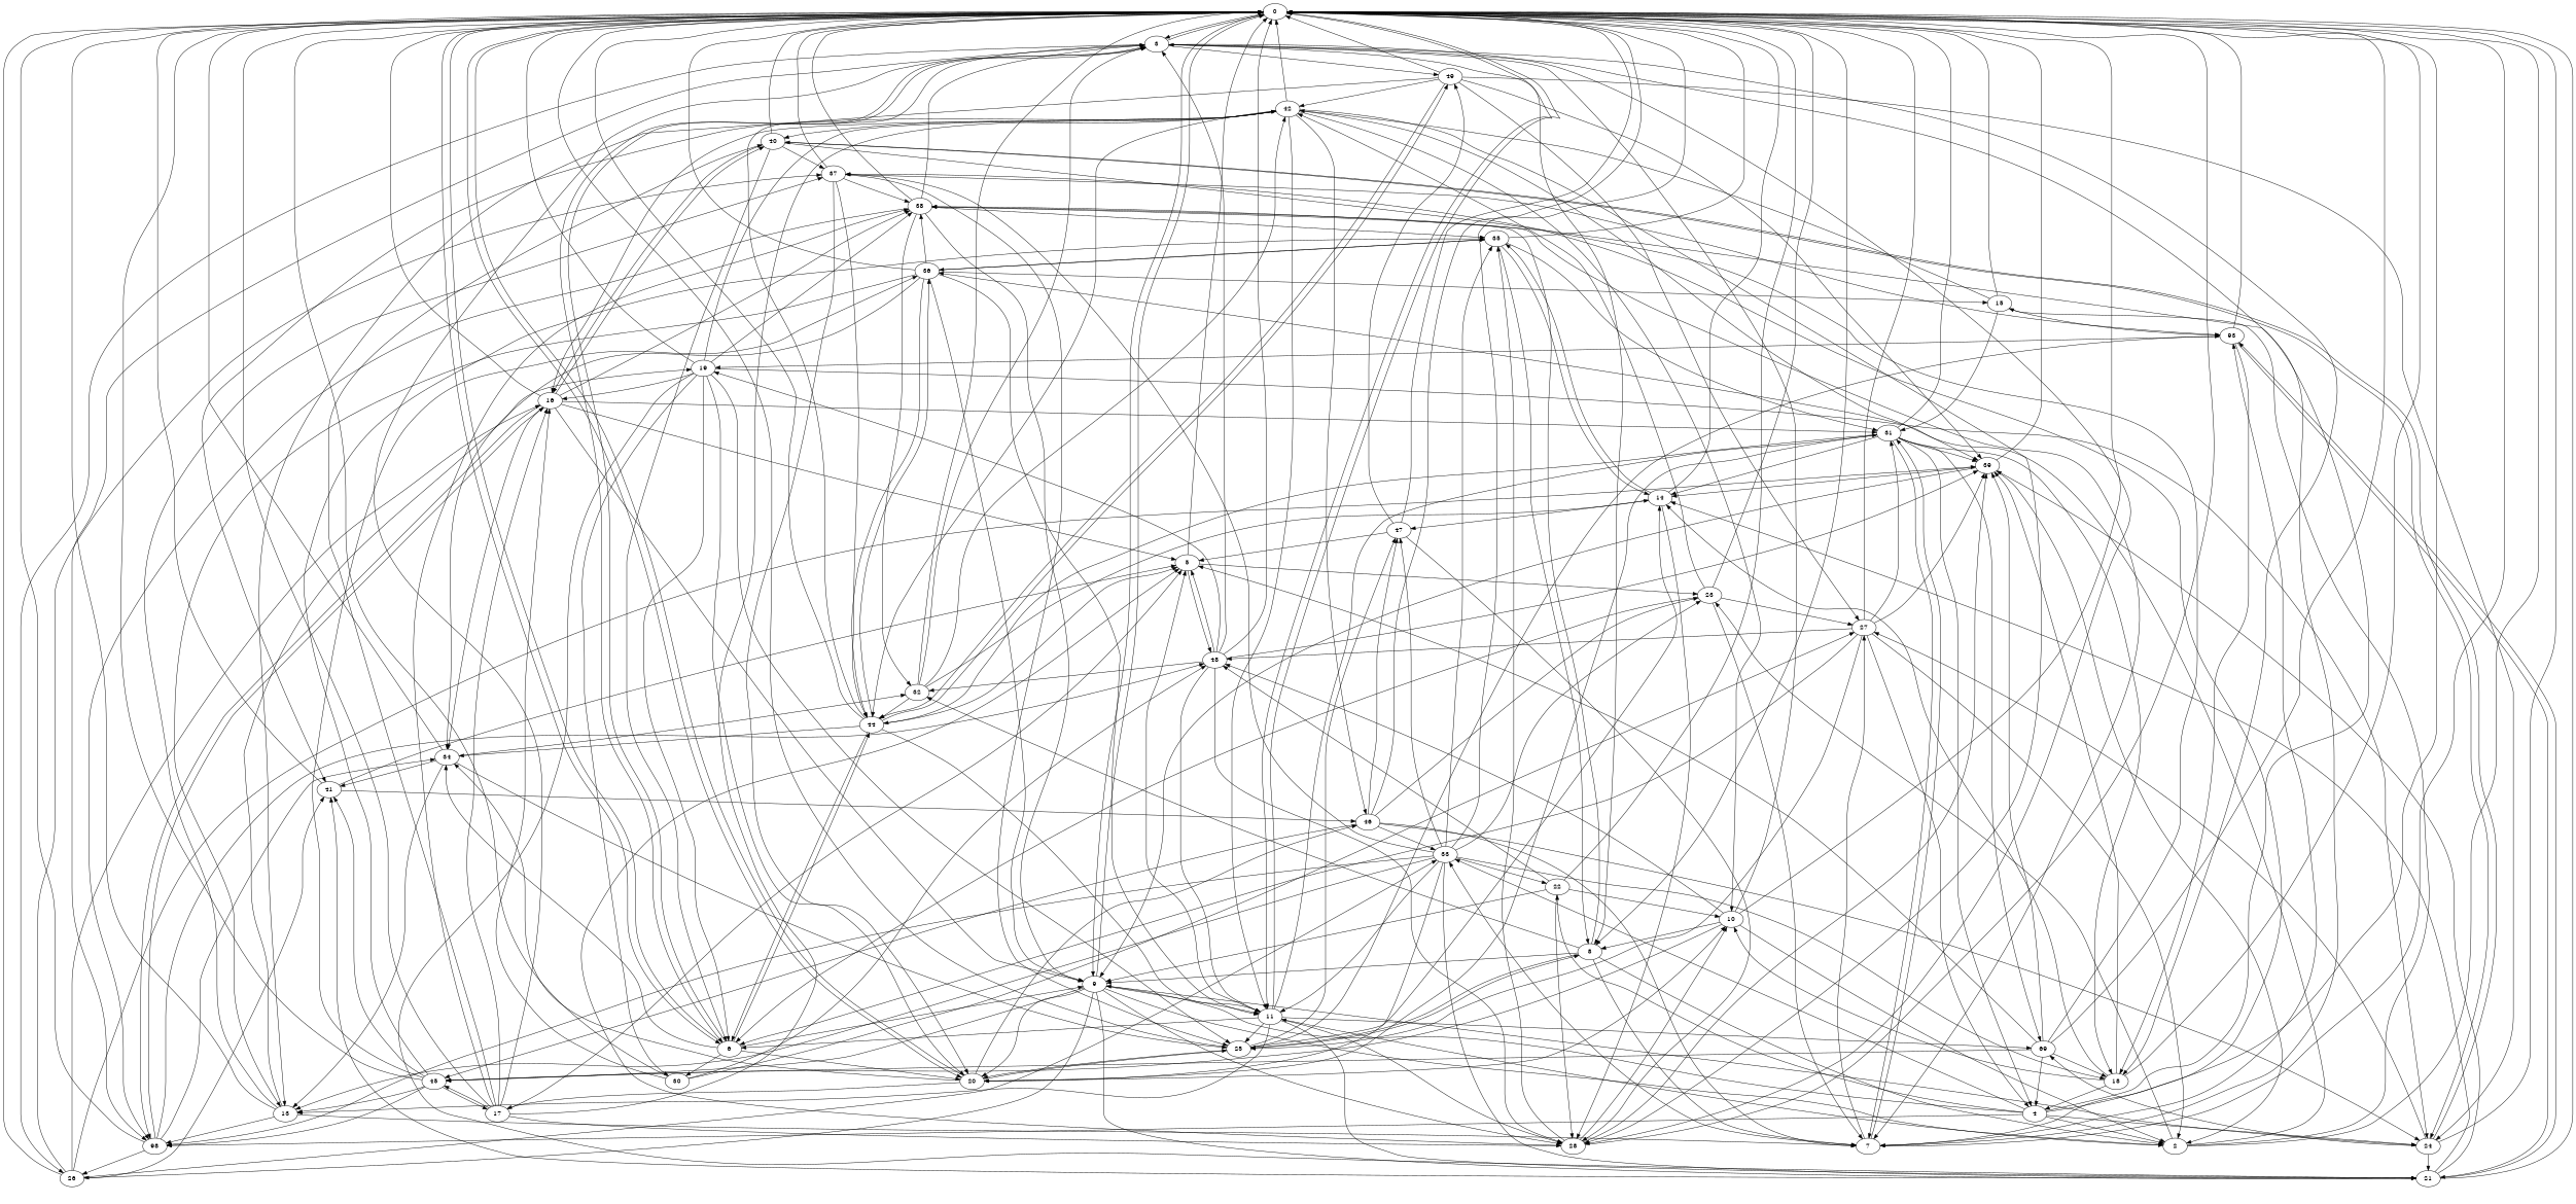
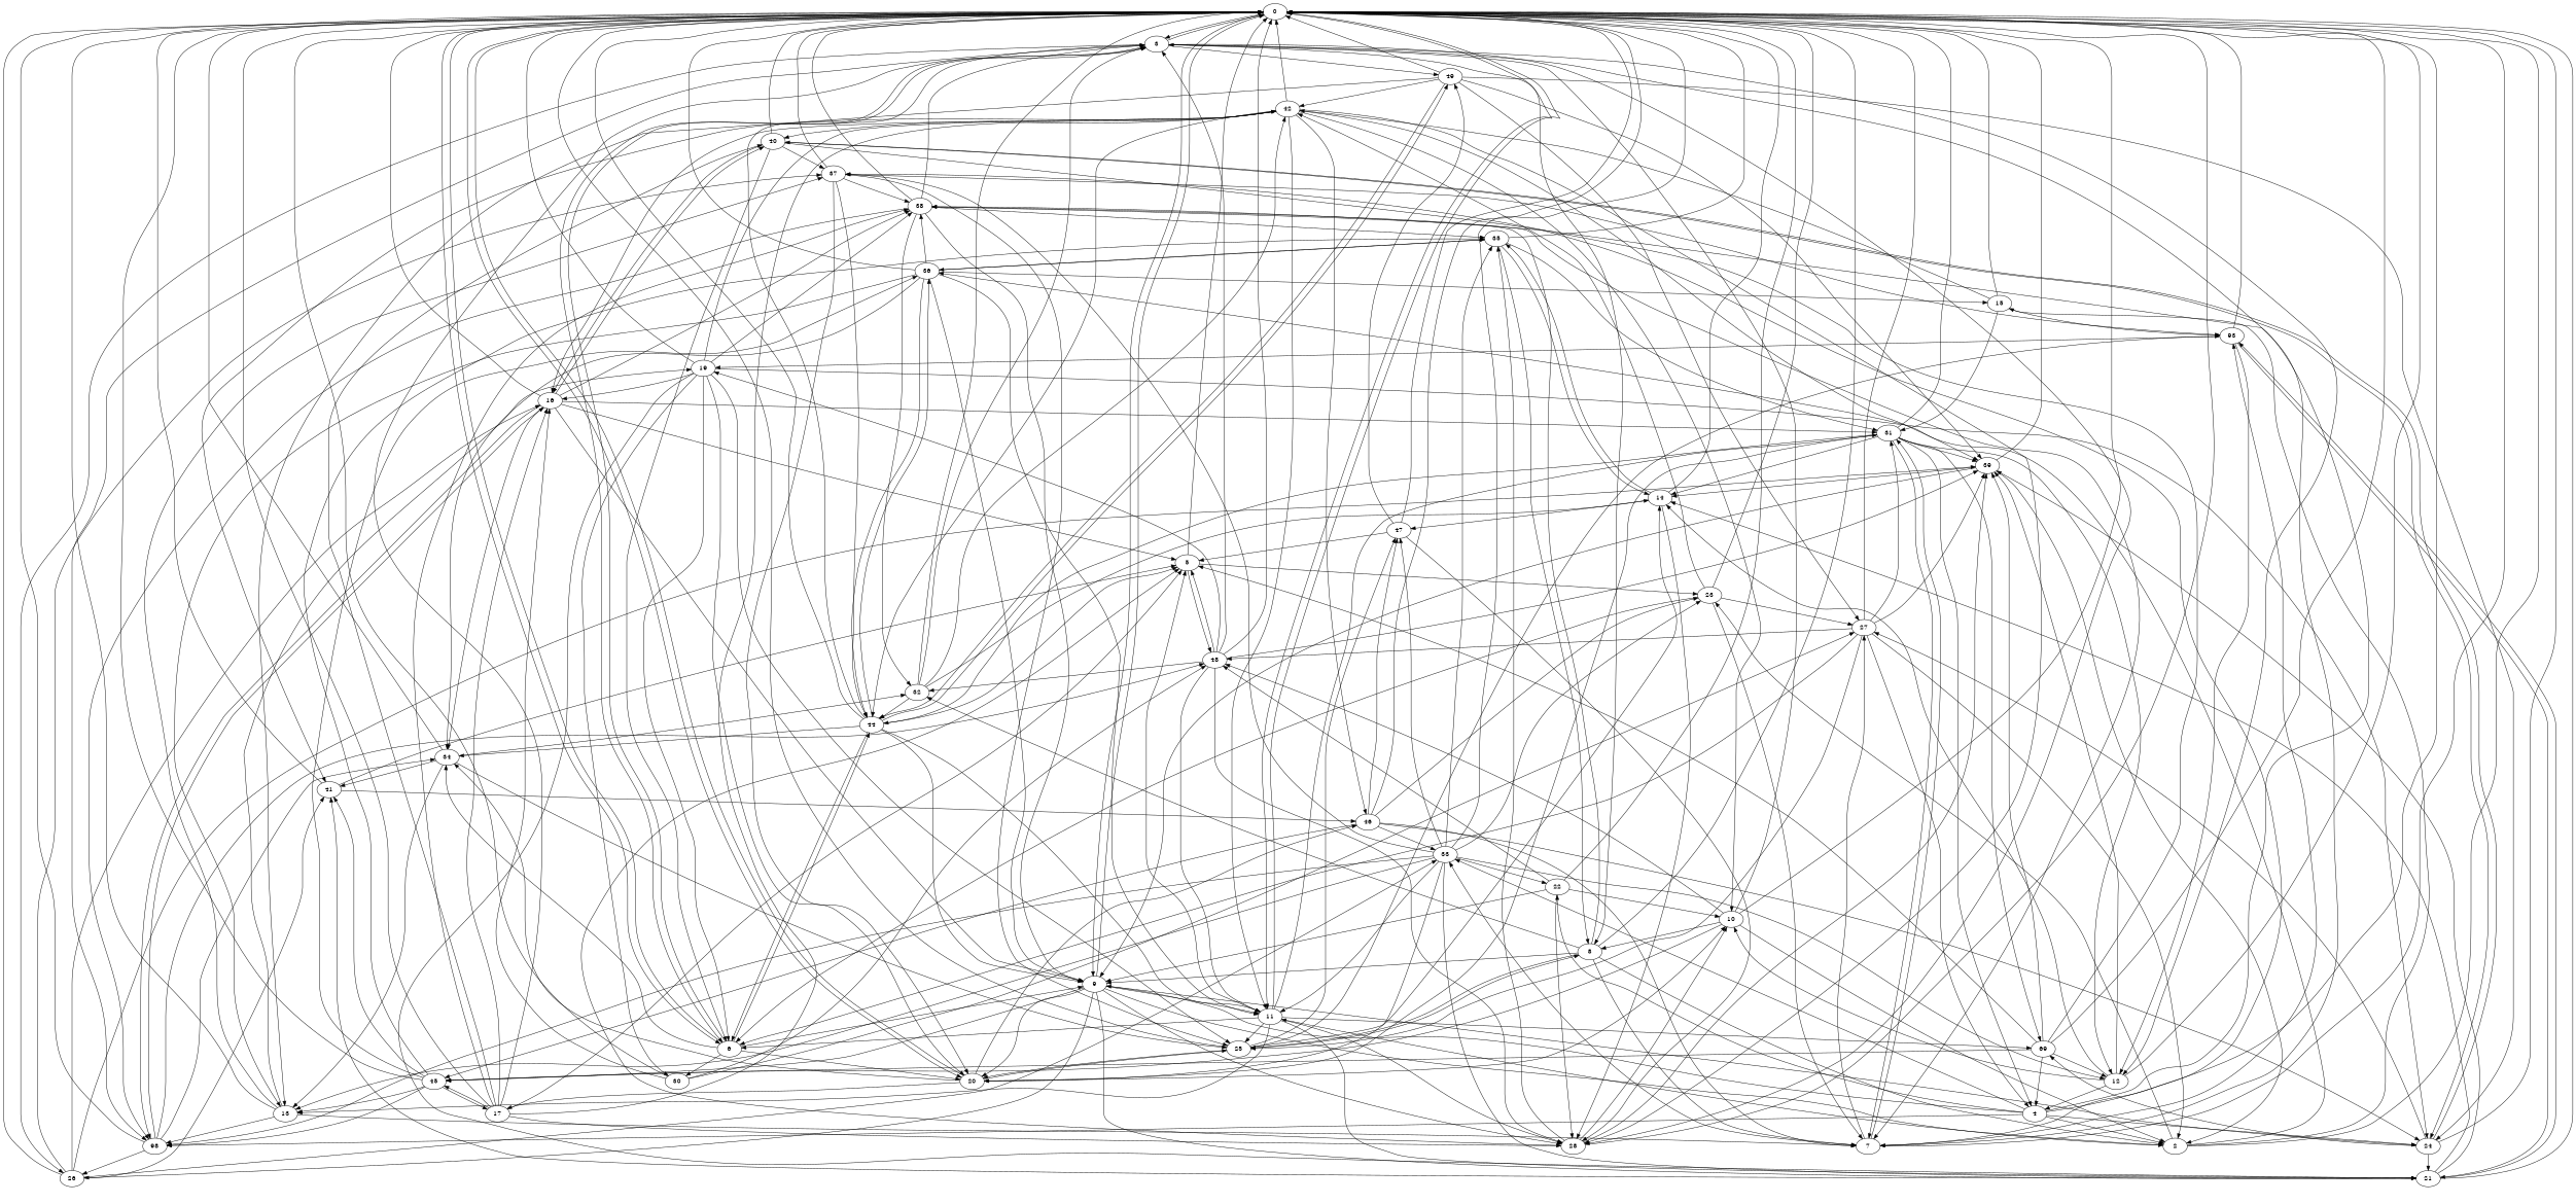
  strict digraph {
    node [component_delay=3]
    edge [wire_delay=1]
    0
    3
    6
    9
    11
    20
    7
    8
-   12 [label=18]
+   12
    n10 [label=98]
    26
    28
    49
    30
    34
    44
    2
    24
    21
    45
    5
    31
    25
    13
    n25 [label=69]
    10
    17
    46
    33
    n30 [label=93]
    27
    38
    32
    4
    14
    39
    48
    16
    37
    41
    35
    42
    36
    15
    23
    40
    47
    19
    22
    0 -> 3
    0 -> 6
    0 -> 9
    0 -> 11
    0 -> 20
    3 -> 0
    3 -> 6
    3 -> 7
    3 -> 8
    3 -> 12
    3 -> n10
    3 -> 26
    3 -> 28
    3 -> 49
    6 -> 0
    6 -> 3
    6 -> 9
    6 -> 20
    6 -> 30
    6 -> 34
    6 -> 44
    9 -> 0
    9 -> 11
    9 -> 20
    9 -> 26
    9 -> 28
    9 -> 2
    9 -> 24
    9 -> 21
    9 -> 45
    11 -> 0
    11 -> 6
    11 -> 28
    11 -> 21
    11 -> 5
    11 -> 31
    11 -> 25
    11 -> 13
    11 -> n25
    20 -> 0
    20 -> 34
    20 -> 25
    20 -> 10
    20 -> 17
    20 -> 46
    7 -> 0
    7 -> 31
    7 -> 33
    7 -> n30
    7 -> 27
-   0 -> 8
+   8 -> 0
    8 -> 9
    8 -> 7
    8 -> 2
    8 -> 25
    8 -> 38
    8 -> 32
    12 -> 0
    12 -> 10
    12 -> 4
    12 -> 14
    12 -> 39
    n10 -> 0
    n10 -> 26
    n10 -> 34
    n10 -> 48
    n10 -> 16
    26 -> 0
    26 -> 33
    26 -> 39
    26 -> 16
    26 -> 37
    26 -> 41
    28 -> 0
    28 -> 5
    28 -> 10
    28 -> 39
    28 -> 35
    49 -> 0
    49 -> 44
    49 -> 24
    49 -> 13
    49 -> 27
    49 -> 39
    49 -> 42
    30 -> 0
    30 -> 27
    30 -> 48
    30 -> 16
    34 -> 0
    34 -> 25
    34 -> 13
    34 -> 32
    34 -> 41
    44 -> 0
    44 -> 3
    44 -> 6
+   44 -> 9
    44 -> 11
    44 -> 49
    44 -> 34
    44 -> 5
    44 -> 36
    2 -> 0
    2 -> 11
    2 -> 36
    2 -> 15
    2 -> 23
    24 -> 0
    24 -> 21
    24 -> n25
    24 -> 27
    24 -> 40
    21 -> 0
    21 -> n30
    21 -> 14
    21 -> 39
    21 -> 41
    45 -> 0
    45 -> n10
    45 -> 13
    45 -> 17
    45 -> 41
    45 -> 35
    45 -> 36
    5 -> 0
    5 -> 48
    5 -> 23
    31 -> 0
    31 -> 20
    31 -> 7
    31 -> 12
    31 -> 44
    31 -> n25
    31 -> 4
    31 -> 14
    31 -> 39
    25 -> 0
    25 -> 20
    25 -> 8
    25 -> n30
    25 -> 14
    25 -> 47
    13 -> 0
    13 -> 7
    13 -> n10
    13 -> 37
    13 -> 19
    n25 -> 0
    n25 -> 12
    n25 -> 45
    n25 -> 5
    n25 -> 4
    n25 -> 39
    n25 -> 37
    10 -> 0
    10 -> 3
    10 -> 8
    10 -> 2
    10 -> 45
    10 -> 48
    17 -> 0
    17 -> 3
    17 -> 28
    17 -> 45
    17 -> 5
    17 -> 38
    17 -> 16
    17 -> 42
    17 -> 40
    46 -> 0
    46 -> 7
    46 -> 24
    46 -> 45
    46 -> 33
    46 -> 23
    46 -> 47
    33 -> 0
    33 -> 11
    33 -> 20
    33 -> 12
    33 -> n10
    33 -> 21
    33 -> 13
    33 -> 37
    33 -> 35
    33 -> 23
    33 -> 47
    33 -> 22
    n30 -> 0
    n30 -> 12
    n30 -> 21
    n30 -> 19
    27 -> 0
    27 -> 6
    27 -> 2
    27 -> 31
    27 -> 25
    27 -> 4
    27 -> 39
    27 -> 48
    38 -> 0
    38 -> 3
    38 -> 9
    38 -> 7
    38 -> n10
    38 -> 32
    38 -> 35
    32 -> 0
    32 -> 3
    32 -> 44
    32 -> 14
    32 -> 42
    4 -> 0
    4 -> 9
    4 -> n10
    4 -> 2
    4 -> 24
    4 -> 33
    4 -> 38
    4 -> 22
    14 -> 0
    14 -> 28
    14 -> 35
    14 -> 47
    39 -> 0
    39 -> 9
    39 -> 2
    39 -> 14
    48 -> 0
    48 -> 3
    48 -> 11
    48 -> 28
    48 -> 5
    48 -> 32
    48 -> 39
    48 -> 19
    16 -> 0
    16 -> 9
    16 -> n10
    16 -> 34
    16 -> 5
    16 -> 31
    16 -> 38
    16 -> 40
    37 -> 0
    37 -> 20
    37 -> 44
    37 -> 25
    37 -> n30
    37 -> 38
    41 -> 0
    41 -> 5
    41 -> 46
    35 -> 0
    35 -> 8
    35 -> 31
    35 -> 14
    35 -> 36
    42 -> 0
    42 -> 11
    42 -> 28
    42 -> 44
    42 -> 10
    42 -> 46
    42 -> 39
    42 -> 16
    42 -> 41
    42 -> 40
    36 -> 0
    36 -> 9
    36 -> 11
    36 -> 34
    36 -> 44
    36 -> 13
    36 -> 38
    36 -> 35
    36 -> 15
    15 -> 0
    15 -> 31
    15 -> n30
    15 -> 42
    23 -> 0
    23 -> 6
    23 -> 7
    23 -> 27
    23 -> 42
    40 -> 0
    40 -> 6
    40 -> 7
    40 -> 24
    40 -> 16
    40 -> 37
    47 -> 0
    47 -> 28
    47 -> 49
    47 -> 5
    19 -> 0
    19 -> 6
    19 -> 20
    19 -> 30
    19 -> 24
    19 -> 21
    19 -> 25
    19 -> 38
    19 -> 16
    19 -> 42
    22 -> 0
    22 -> 9
    22 -> 28
    22 -> 10
    22 -> 48
  }
